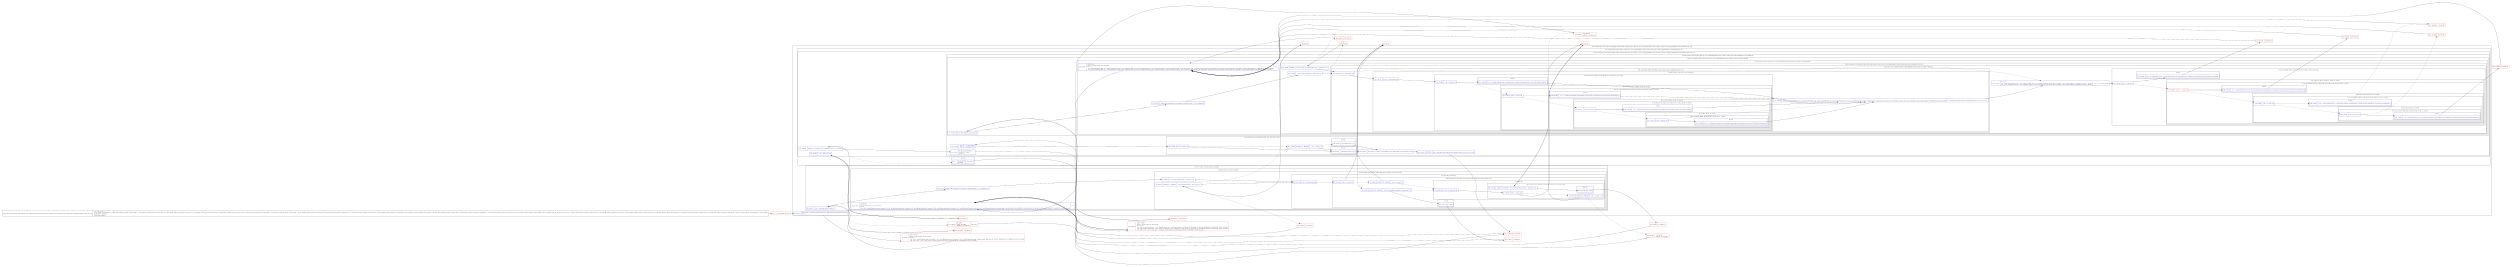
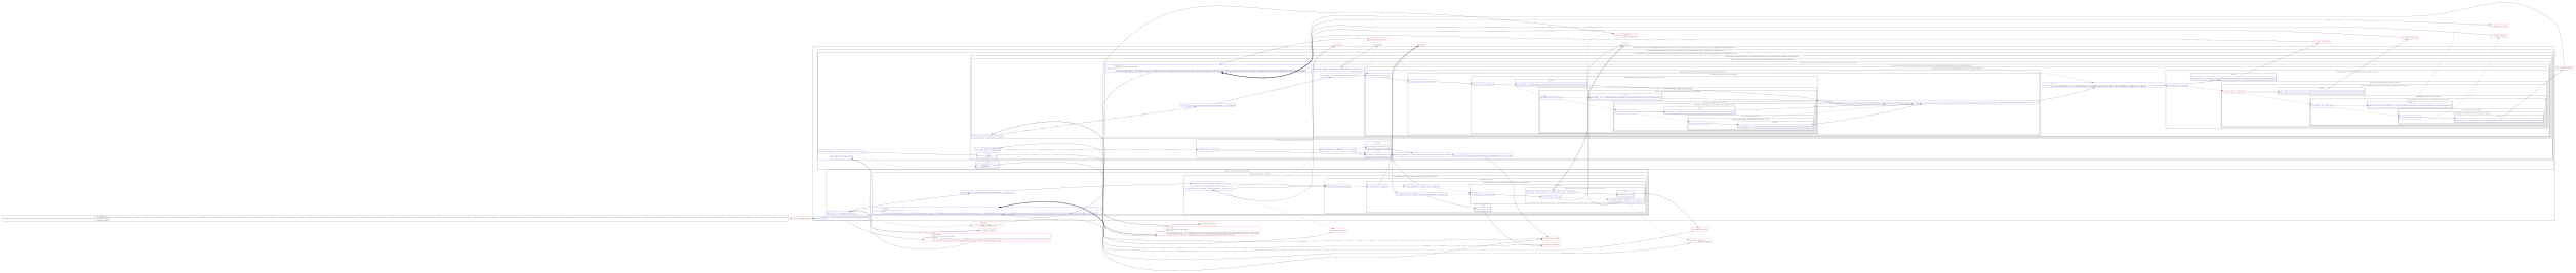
  digraph {
    fontname="Liberation Sans"
    rankdir=LR
    node [color=blue fontname="Liberation Sans" shape=record]
    edge [fontname="Liberation Sans"]
    n1 [label="{94\:\ 0x0024|r0 = false\l}"]
    n2 [label="{100\:\ 0x0032|r0 = false\l}"]
    n3 [label="{96\:\ 0x0028|if (r5 == 2) goto L17\l}"]
    n4 [label="{97\:\ 0x002a|ADDED_TO_REGION\l|if (r5 == 3) goto L17\l}"]
    n5 [label="{99\:\ 0x0030|ADDED_TO_REGION\l|if (r2.isResolvedVertically() == false) goto L19\l}"]
    n6 [label="{95\:\ 0x0026|int int r5 = r9.mBarrierType\l}"]
    n7 [label="{90\:\ 0x001a|if (r6 == 0) goto L22\l}"]
    n8 [label="{91\:\ 0x001c|ADDED_TO_REGION\l|if (r6 == 1) goto L22\l}"]
    n9 [label="{93\:\ 0x0022|ADDED_TO_REGION\l|if (r2.isResolvedHorizontally() == false) goto L24\l}"]
    n10 [label="{89\:\ 0x0018|int int r6 = r9.mBarrierType\l}"]
    n11 [label="{85\:\ 0x000f|if (r9.mAllowsGoneWidget != false) goto L10\l}"]
    n12 [label="{87\:\ 0x0015|ADDED_TO_REGION\l|if (r2.allowedInBarrier() != false) goto L10\l}"]
    n13 [label="{84\:\ 0x0009|androidx.constraintlayout.core.widgets.ConstraintWidget r2 = r9.mWidgets[r1]\l}"]
    n14 [label="{101\:\ 0x0033|LOOP_END\lLOOP:0: B:82:0x0002\-\>B:101:0x0033\lPHI: r0 \l  PHI: (r0v4 'hasAllWidgetsResolved' boolean) = (r0v2 'hasAllWidgetsResolved' boolean), (r0v1 'hasAllWidgetsResolved' boolean), (r0v3 'hasAllWidgetsResolved' boolean), (r0v1 'hasAllWidgetsResolved' boolean), (r0v1 'hasAllWidgetsResolved' boolean) binds: [B:146:0x0033, B:148:0x0033, B:145:0x0033, B:147:0x0033, B:149:0x0033] A[DONT_GENERATE, DONT_INLINE]\l|r1++\l}"]
    n15 [label="{83\:\ 0x0007|if (r1 \< r9.mWidgetsCount) goto L4\l}"]
    n16 [label="{116\:\ 0x0059|int r1 = r7.getAnchor(androidx.constraintlayout.core.widgets.ConstraintAnchor.Type.LEFT).getFinalValue()\l}"]
    n17 [label="{118\:\ 0x0066|int r1 = r7.getAnchor(androidx.constraintlayout.core.widgets.ConstraintAnchor.Type.RIGHT).getFinalValue()\l}"]
    n18 [label="{120\:\ 0x0073|int r1 = r7.getAnchor(androidx.constraintlayout.core.widgets.ConstraintAnchor.Type.TOP).getFinalValue()\l}"]
    n19 [label="{122\:\ 0x0080|int r1 = r7.getAnchor(androidx.constraintlayout.core.widgets.ConstraintAnchor.Type.BOTTOM).getFinalValue()\l}"]
    n20 [label="{121\:\ 0x007e|if (r8 == 3) goto L49\l}"]
    n21 [label="{119\:\ 0x0071|if (r8 == 2) goto L47\l}"]
    n22 [label="{117\:\ 0x0064|if (r8 == 1) goto L45\l}"]
    n23 [label="{115\:\ 0x0057|if (r8 == 0) goto L42\l}"]
    n24 [label="{114\:\ 0x0055|int int r8 = r9.mBarrierType\l}"]
    n25 [label="{123\:\ 0x008a|PHI: r1 \l  PHI: (r1v16 'barrierPosition' int) = (r1v6 'barrierPosition' int), (r1v13 'barrierPosition' int), (r1v14 'barrierPosition' int), (r1v15 'barrierPosition' int), (r1v17 'barrierPosition' int) binds: [B:121:0x007e, B:122:0x0080, B:120:0x0073, B:118:0x0066, B:116:0x0059] A[DONT_GENERATE, DONT_INLINE]\l|r2 = androidx.constraintlayout.core.widgets.Barrier.USE_RESOLUTION\l}"]
    n26 [label="{113\:\ 0x0053|if (r2 == false) goto L40\l}"]
    n27 [label="{126\:\ 0x008f|int r1 = java.lang.Math.min(r1, r7.getAnchor(androidx.constraintlayout.core.widgets.ConstraintAnchor.Type.LEFT).getFinalValue())\l}"]
    n28 [label="{128\:\ 0x00a0|int r1 = java.lang.Math.max(r1, r7.getAnchor(androidx.constraintlayout.core.widgets.ConstraintAnchor.Type.RIGHT).getFinalValue())\l}"]
    n29 [label="{130\:\ 0x00b1|int r1 = java.lang.Math.min(r1, r7.getAnchor(androidx.constraintlayout.core.widgets.ConstraintAnchor.Type.TOP).getFinalValue())\l}"]
    n30 [label="{132\:\ 0x00c2|int r1 = java.lang.Math.max(r1, r7.getAnchor(androidx.constraintlayout.core.widgets.ConstraintAnchor.Type.BOTTOM).getFinalValue())\l}"]
    n31 [label="{131\:\ 0x00c0|if (r8 == 3) goto L61\l}"]
    n32 [label="{129\:\ 0x00af|if (r8 == 2) goto L58\l}"]
    n33 [color=red label="{127\:\ 0x009e|if (r8 == 1) goto L55\l}"]
    n34 [label="{125\:\ 0x008d|if (r8 == 0) goto L52\l}"]
    n35 [label="{124\:\ 0x008b|PHI: r1 r2 \l  PHI: (r1v8 'barrierPosition' int) = (r1v6 'barrierPosition' int), (r1v16 'barrierPosition' int) binds: [B:113:0x0053, B:123:0x008a] A[DONT_GENERATE, DONT_INLINE]\l  PHI: (r2v3 'initialized' boolean) = (r2v2 'initialized' boolean), (r2v4 'initialized' boolean) binds: [B:113:0x0053, B:123:0x008a] A[DONT_GENERATE, DONT_INLINE]\l|int int r8 = r9.mBarrierType\l}"]
    n36 [label="{109\:\ 0x0049|if (r9.mAllowsGoneWidget != false) goto L39\l}"]
    n37 [label="{111\:\ 0x004f|ADDED_TO_REGION\l|if (r7.allowedInBarrier() != false) goto L39\l}"]
    n38 [label="{108\:\ 0x0043|androidx.constraintlayout.core.widgets.ConstraintWidget r7 = r9.mWidgets[r6]\l}"]
    n39 [label="{133\:\ 0x00d0|LOOP_END\lLOOP:1: B:106:0x003f\-\>B:133:0x00d0\lPHI: r1 r2 \l  PHI: (r1v18 'barrierPosition' int) = (r1v8 'barrierPosition' int), (r1v9 'barrierPosition' int), (r1v10 'barrierPosition' int), (r1v11 'barrierPosition' int), (r1v12 'barrierPosition' int), (r1v6 'barrierPosition' int) binds: [B:155:0x00d0, B:151:0x00d0, B:154:0x00d0, B:153:0x00d0, B:152:0x00d0, B:156:0x00d0] A[DONT_GENERATE, DONT_INLINE]\l  PHI: (r2v5 'initialized' boolean) = (r2v3 'initialized' boolean), (r2v3 'initialized' boolean), (r2v3 'initialized' boolean), (r2v3 'initialized' boolean), (r2v3 'initialized' boolean), (r2v2 'initialized' boolean) binds: [B:155:0x00d0, B:151:0x00d0, B:154:0x00d0, B:153:0x00d0, B:152:0x00d0, B:156:0x00d0] A[DONT_GENERATE, DONT_INLINE]\l|r6++\l}"]
    n40 [label="{107\:\ 0x0041|if (r6 \< r9.mWidgetsCount) goto L33\l}"]
    n41 [label="{139\:\ 0x00e2|setFinalHorizontal(r1, r1)\l}"]
    n42 [label="{138\:\ 0x00de|setFinalVertical(r1, r1)\l}"]
    n43 [label="{135\:\ 0x00d9|if (r3 == 0) goto L72\l}"]
    n44 [label="{136\:\ 0x00db|ADDED_TO_REGION\l|if (r3 == 1) goto L72\l}"]
-   n45 [label="{105\:\ 0x003c|mAllowsGoneWidget r1 = 0\lboolean r2 = false\lint r6 = 0\l}"]
+   n45 [label="{105\:\ 0x003c|int r1 = 0\lboolean r2 = false\lint r6 = 0\l}"]
    n46 [label="{134\:\ 0x00d4|int int r1 = r1 + r9.mMargin\lint int r3 = r9.mBarrierType\l}"]
    n47 [label="{140\:\ 0x00e5|r9.resolved = androidx.constraintlayout.core.widgets.Barrier.USE_RESOLUTION\l}"]
    n48 [label="{141\:\ 0x00e7|RETURN\l|return androidx.constraintlayout.core.widgets.Barrier.USE_RESOLUTION\l}"]
    n49 [label="{102\:\ 0x0036|if (r0 != false) goto L28\l}"]
    n50 [label="{104\:\ 0x003a|ADDED_TO_REGION\l|if (r9.mWidgetsCount \> 0) goto L30\l}"]
    n51 [label="{157\:\ ?|SYNTHETIC\lRETURN\l|return false\l}"]
    n52 [label="{81\:\ 0x0000|boolean r0 = androidx.constraintlayout.core.widgets.Barrier.USE_RESOLUTION\lint r1 = 0\l}"]
    n53 [color=red label="{146\:\ 0x0033|SYNTHETIC\l}"]
    n54 [color=red label="{145\:\ 0x0033|SYNTHETIC\l}"]
    n55 [color=red label="{98\:\ 0x002c}"]
    n56 [color=red label="{147\:\ 0x0033|SYNTHETIC\lADDED_TO_REGION\l}"]
    n57 [color=red label="{148\:\ 0x0033|SYNTHETIC\lADDED_TO_REGION\l}"]
    n58 [color=red label="{92\:\ 0x001e}"]
    n59 [color=red label="{86\:\ 0x0011}"]
    n60 [color=red label="{149\:\ 0x0033|SYNTHETIC\l}"]
    n61 [color=red label="{144\:\ 0x0036|SYNTHETIC\l}"]
    n62 [color=red label="{152\:\ 0x00d0|SYNTHETIC\l}"]
    n63 [color=red label="{153\:\ 0x00d0|SYNTHETIC\l}"]
    n64 [color=red label="{154\:\ 0x00d0|SYNTHETIC\l}"]
    n65 [color=red label="{151\:\ 0x00d0|SYNTHETIC\l}"]
    n66 [color=red label="{155\:\ 0x00d0|SYNTHETIC\l}"]
    n67 [color=red label="{110\:\ 0x004b}"]
    n68 [color=red label="{156\:\ 0x00d0|SYNTHETIC\l}"]
    n69 [color=red label="{106\:\ 0x003f|LOOP_START\lLOOP:1: B:106:0x003f\-\>B:133:0x00d0\lPHI: r1 r2 r6 \l  PHI: (r1v6 'barrierPosition' int) = (r1v5 'barrierPosition' int), (r1v18 'barrierPosition' int) binds: [B:105:0x003c, B:133:0x00d0] A[DONT_GENERATE, DONT_INLINE]\l  PHI: (r2v2 'initialized' boolean) = (r2v1 'initialized' boolean), (r2v5 'initialized' boolean) binds: [B:105:0x003c, B:133:0x00d0] A[DONT_GENERATE, DONT_INLINE]\l  PHI: (r6v1 'i' int) = (r6v0 'i' int), (r6v2 'i' int) binds: [B:105:0x003c, B:133:0x00d0] A[DONT_GENERATE, DONT_INLINE]\l}"]
    n70 [color=red label="{150\:\ 0x00d4|SYNTHETIC\l}"]
    n71 [color=red label="{80\:\ ?|MTH_EXIT_BLOCK\l}"]
-   n72 [color=red label="{103\:\ 0x0038}"]
    n73 [color=red label="{142\:\ 0x00e8|RETURN\lORIG_RETURN\lADDED_TO_REGION\l|return false\l}"]
    n74 [color=red label="{82\:\ 0x0002|LOOP_START\lLOOP:0: B:82:0x0002\-\>B:101:0x0033\lPHI: r0 r1 \l  PHI: (r0v1 'hasAllWidgetsResolved' boolean) = (r0v0 'hasAllWidgetsResolved' boolean), (r0v4 'hasAllWidgetsResolved' boolean) binds: [B:81:0x0000, B:101:0x0033] A[DONT_GENERATE, DONT_INLINE]\l  PHI: (r1v1 'i' int) = (r1v0 'i' int), (r1v19 'i' int) binds: [B:81:0x0000, B:101:0x0033] A[DONT_GENERATE, DONT_INLINE]\l}"]
    n75 [color=red label="{79\:\ ?|MTH_ENTER_BLOCK\l}"]
    n76 [label="{public boolean androidx.constraintlayout.core.widgets.Barrier.allSolved((r9v0 'this' androidx.constraintlayout.core.widgets.Barrier A[IMMUTABLE_TYPE, THIS]))  | USE_LINES_HINTS\lBACK_EDGE: B:101:0x0033 \-\> B:82:0x0002, CROSS_EDGE: B:100:0x0032 \-\> B:101:0x0033, CROSS_EDGE: B:99:0x0030 \-\> B:101:0x0033, CROSS_EDGE: B:97:0x002a \-\> B:101:0x0033, CROSS_EDGE: B:96:0x0028 \-\> B:98:0x002c, CROSS_EDGE: B:91:0x001c \-\> B:95:0x0026, CROSS_EDGE: B:90:0x001a \-\> B:92:0x001e, CROSS_EDGE: B:87:0x0015 \-\> B:101:0x0033, CROSS_EDGE: B:85:0x000f \-\> B:89:0x0018, BACK_EDGE: B:133:0x00d0 \-\> B:106:0x003f, CROSS_EDGE: B:128:0x00a0 \-\> B:133:0x00d0, CROSS_EDGE: B:130:0x00b1 \-\> B:133:0x00d0, CROSS_EDGE: B:132:0x00c2 \-\> B:133:0x00d0, CROSS_EDGE: B:131:0x00c0 \-\> B:133:0x00d0, CROSS_EDGE: B:118:0x0066 \-\> B:123:0x008a, CROSS_EDGE: B:120:0x0073 \-\> B:123:0x008a, CROSS_EDGE: B:122:0x0080 \-\> B:123:0x008a, CROSS_EDGE: B:121:0x007e \-\> B:123:0x008a, CROSS_EDGE: B:113:0x0053 \-\> B:124:0x008b, CROSS_EDGE: B:111:0x004f \-\> B:133:0x00d0, CROSS_EDGE: B:109:0x0049 \-\> B:113:0x0053, CROSS_EDGE: B:139:0x00e2 \-\> B:140:0x00e5, CROSS_EDGE: B:135:0x00d9 \-\> B:139:0x00e2, CROSS_EDGE: B:143:0x00e9 \-\> B:80:?, CROSS_EDGE: B:102:0x0036 \-\> B:142:0x00e8\lINLINE_NOT_NEEDED\lTYPE_VARS: EMPTY\l}" color=""]
    subgraph cluster_1 {
      label="R(3:1|(3:4|(2:10|(1:24)(2:13|(1:19)))(0)|9)|(2:(6:30|(3:33|(3:(3:40|(1:42)(1:(1:45)(1:(1:47)(1:(1:49))))|43)|50|(1:52)(1:(1:55)(1:(1:58)(1:(1:61)(0)))))(0)|38)|65|(1:72)(1:68)|69|70)|(1:73)))"
      n52
      subgraph cluster_2 {
        label="LOOP:0: (3:4|(2:10|(1:24)(2:13|(1:19)))(0)|9)"
        n15
        subgraph cluster_3 {
          label="R(3:4|(2:10|(1:24)(2:13|(1:19)))(0)|9)"
          n13
          n14
          subgraph cluster_4 {
            label="IF [B:85:0x000f, B:87:0x0015] THEN: R(2:10|(1:24)(2:13|(1:19))) ELSE: R(0)"
            n11
            n12
            subgraph cluster_5 {
              label="R(2:10|(1:24)(2:13|(1:19)))"
              n10
              subgraph cluster_6 {
                label="IF [B:90:0x001a, B:91:0x001c, B:93:0x0022] THEN: R(1:24) ELSE: R(2:13|(1:19))"
                n7
                n8
                n9
                subgraph cluster_7 {
                  label="R(1:24)"
                  n1
                }
                subgraph cluster_8 {
                  label="R(2:13|(1:19))"
                  n6
                  subgraph cluster_9 {
                    label="IF [B:96:0x0028, B:97:0x002a, B:99:0x0030] THEN: R(1:19) ELSE: null"
                    n3
                    n4
                    n5
                    subgraph cluster_10 {
                      label="R(1:19)"
                      n2
                    }
                  }
                }
              }
            }
            subgraph cluster_11 {
              label="R(0)"
            }
          }
        }
      }
      subgraph cluster_12 {
        label="R(2:(6:30|(3:33|(3:(3:40|(1:42)(1:(1:45)(1:(1:47)(1:(1:49))))|43)|50|(1:52)(1:(1:55)(1:(1:58)(1:(1:61)(0)))))(0)|38)|65|(1:72)(1:68)|69|70)|(1:73))"
        subgraph cluster_13 {
          label="IF [B:102:0x0036, B:104:0x003a] THEN: R(6:30|(3:33|(3:(3:40|(1:42)(1:(1:45)(1:(1:47)(1:(1:49))))|43)|50|(1:52)(1:(1:55)(1:(1:58)(1:(1:61)(0)))))(0)|38)|65|(1:72)(1:68)|69|70) ELSE: null"
          n49
          n50
          subgraph cluster_14 {
            label="R(6:30|(3:33|(3:(3:40|(1:42)(1:(1:45)(1:(1:47)(1:(1:49))))|43)|50|(1:52)(1:(1:55)(1:(1:58)(1:(1:61)(0)))))(0)|38)|65|(1:72)(1:68)|69|70)"
            n45
            n46
            n47
            n48
            subgraph cluster_15 {
              label="LOOP:1: (3:33|(3:(3:40|(1:42)(1:(1:45)(1:(1:47)(1:(1:49))))|43)|50|(1:52)(1:(1:55)(1:(1:58)(1:(1:61)(0)))))(0)|38)"
              n40
              subgraph cluster_16 {
                label="R(3:33|(3:(3:40|(1:42)(1:(1:45)(1:(1:47)(1:(1:49))))|43)|50|(1:52)(1:(1:55)(1:(1:58)(1:(1:61)(0)))))(0)|38)"
                n38
                n39
                subgraph cluster_17 {
                  label="IF [B:109:0x0049, B:111:0x004f] THEN: R(3:(3:40|(1:42)(1:(1:45)(1:(1:47)(1:(1:49))))|43)|50|(1:52)(1:(1:55)(1:(1:58)(1:(1:61)(0))))) ELSE: R(0)"
                  n36
                  n37
                  subgraph cluster_18 {
                    label="R(3:(3:40|(1:42)(1:(1:45)(1:(1:47)(1:(1:49))))|43)|50|(1:52)(1:(1:55)(1:(1:58)(1:(1:61)(0)))))"
                    n35
                    subgraph cluster_19 {
                      label="IF [B:113:0x0053] THEN: R(3:40|(1:42)(1:(1:45)(1:(1:47)(1:(1:49))))|43) ELSE: null"
                      n26
                      subgraph cluster_20 {
                        label="R(3:40|(1:42)(1:(1:45)(1:(1:47)(1:(1:49))))|43)"
                        n24
                        n25
                        subgraph cluster_21 {
                          label="IF [B:115:0x0057] THEN: R(1:42) ELSE: R(1:(1:45)(1:(1:47)(1:(1:49))))"
                          n23
                          subgraph cluster_22 {
                            label="R(1:42)"
                            n16
                          }
                          subgraph cluster_23 {
                            label="R(1:(1:45)(1:(1:47)(1:(1:49)))) | ELSE_IF_CHAIN\l"
                            subgraph cluster_24 {
                              label="IF [B:117:0x0064] THEN: R(1:45) ELSE: R(1:(1:47)(1:(1:49))) | ELSE_IF_CHAIN\l"
                              n22
                              subgraph cluster_25 {
                                label="R(1:45)"
                                n17
                              }
                              subgraph cluster_26 {
                                label="R(1:(1:47)(1:(1:49))) | ELSE_IF_CHAIN\l"
                                subgraph cluster_27 {
                                  label="IF [B:119:0x0071] THEN: R(1:47) ELSE: R(1:(1:49)) | ELSE_IF_CHAIN\l"
                                  n21
                                  subgraph cluster_28 {
                                    label="R(1:47)"
                                    n18
                                  }
                                  subgraph cluster_29 {
                                    label="R(1:(1:49)) | ELSE_IF_CHAIN\l"
                                    subgraph cluster_30 {
                                      label="IF [B:121:0x007e] THEN: R(1:49) ELSE: null | ELSE_IF_CHAIN\l"
                                      n20
                                      subgraph cluster_31 {
                                        label="R(1:49)"
                                        n19
                                      }
                                    }
                                  }
                                }
                              }
                            }
                          }
                        }
                      }
                    }
                    subgraph cluster_32 {
                      label="IF [B:125:0x008d] THEN: R(1:52) ELSE: R(1:(1:55)(1:(1:58)(1:(1:61)(0))))"
                      n34
                      subgraph cluster_33 {
                        label="R(1:52)"
                        n27
                      }
                      subgraph cluster_34 {
                        label="R(1:(1:55)(1:(1:58)(1:(1:61)(0)))) | ELSE_IF_CHAIN\l"
                        subgraph cluster_35 {
                          label="IF [B:127:0x009e] THEN: R(1:55) ELSE: R(1:(1:58)(1:(1:61)(0))) | ELSE_IF_CHAIN\l"
                          n33
                          subgraph cluster_36 {
                            label="R(1:55)"
                            n28
                          }
                          subgraph cluster_37 {
                            label="R(1:(1:58)(1:(1:61)(0))) | ELSE_IF_CHAIN\l"
                            subgraph cluster_38 {
                              label="IF [B:129:0x00af] THEN: R(1:58) ELSE: R(1:(1:61)(0)) | ELSE_IF_CHAIN\l"
                              n32
                              subgraph cluster_39 {
                                label="R(1:58)"
                                n29
                              }
                              subgraph cluster_40 {
                                label="R(1:(1:61)(0)) | ELSE_IF_CHAIN\l"
                                subgraph cluster_41 {
                                  label="IF [B:131:0x00c0] THEN: R(1:61) ELSE: R(0) | ELSE_IF_CHAIN\l"
                                  n31
                                  subgraph cluster_42 {
                                    label="R(1:61)"
                                    n30
                                  }
                                  subgraph cluster_43 {
                                    label="R(0)"
                                  }
                                }
                              }
                            }
                          }
                        }
                      }
                    }
                  }
                  subgraph cluster_44 {
                    label="R(0)"
                  }
                }
              }
            }
            subgraph cluster_45 {
              label="IF [B:135:0x00d9, B:136:0x00db] THEN: R(1:72) ELSE: R(1:68)"
              n43
              n44
              subgraph cluster_46 {
                label="R(1:72)"
                n41
              }
              subgraph cluster_47 {
                label="R(1:68)"
                n42
              }
            }
          }
        }
        subgraph cluster_48 {
          label="R(1:73)"
          n51
        }
      }
    }
    n1 -> n53
    n2 -> n54
    n3 -> n4 [style=dashed]
    n3 -> n55
    n4 -> n55
    n4 -> n56 [style=dashed]
    n5 -> n2
    n5 -> n57 [style=dashed]
    n6 -> n3
    n7 -> n8 [style=dashed]
    n7 -> n58
    n8 -> n6 [style=dashed]
    n8 -> n58
    n9 -> n1
    n9 -> n6 [style=dashed]
    n10 -> n7
    n11 -> n10
    n11 -> n59 [style=dashed]
    n12 -> n10
    n12 -> n60 [style=dashed]
    n13 -> n11
    n15 -> n13
    n15 -> n61 [style=dashed]
    n16 -> n25
    n17 -> n25
    n18 -> n25
    n19 -> n25
    n20 -> n19
    n20 -> n25 [style=dashed]
    n21 -> n18
    n21 -> n20 [style=dashed]
    n22 -> n17
    n22 -> n21 [style=dashed]
    n23 -> n16
    n23 -> n22 [style=dashed]
    n24 -> n23
    n25 -> n35
    n26 -> n24
    n26 -> n35 [style=dashed]
    n27 -> n62
    n28 -> n63
    n29 -> n64 [style=dashed]
    n30 -> n65
    n31 -> n30
    n31 -> n66 [style=dashed]
    n32 -> n29
    n32 -> n31 [style=dashed]
    n33 -> n28
    n33 -> n32 [style=dashed]
    n34 -> n27
    n34 -> n33 [style=dashed]
    n35 -> n34
    n36 -> n26
    n36 -> n67 [style=dashed]
    n37 -> n26
    n37 -> n68 [style=dashed]
    n38 -> n36
    n39 -> n69
    n40 -> n38
    n40 -> n70 [style=dashed]
    n41 -> n47
    n42 -> n47
    n43 -> n41
    n43 -> n44 [style=dashed]
    n44 -> n41
    n44 -> n42 [style=dashed]
    n45 -> n69
    n46 -> n43
    n47 -> n48
    n48 -> n71
-   n49 -> n72
    n49 -> n73 [style=dashed]
    n50 -> n45
    n50 -> n51 [style=dashed]
    n51 -> n71
    n52 -> n74
    n53 -> n14
    n54 -> n14
    n55 -> n5
    n56 -> n14
    n57 -> n14
    n58 -> n9
    n59 -> n12
    n60 -> n14
    n61 -> n49
    n62 -> n39
    n63 -> n39
    n64 -> n39
    n65 -> n39
    n66 -> n39
    n67 -> n37
    n68 -> n39
    n69 -> n40
    n70 -> n46
-   n72 -> n50
    n73 -> n71
    n74 -> n15
    n75 -> n52
    n76 -> n75
  }
